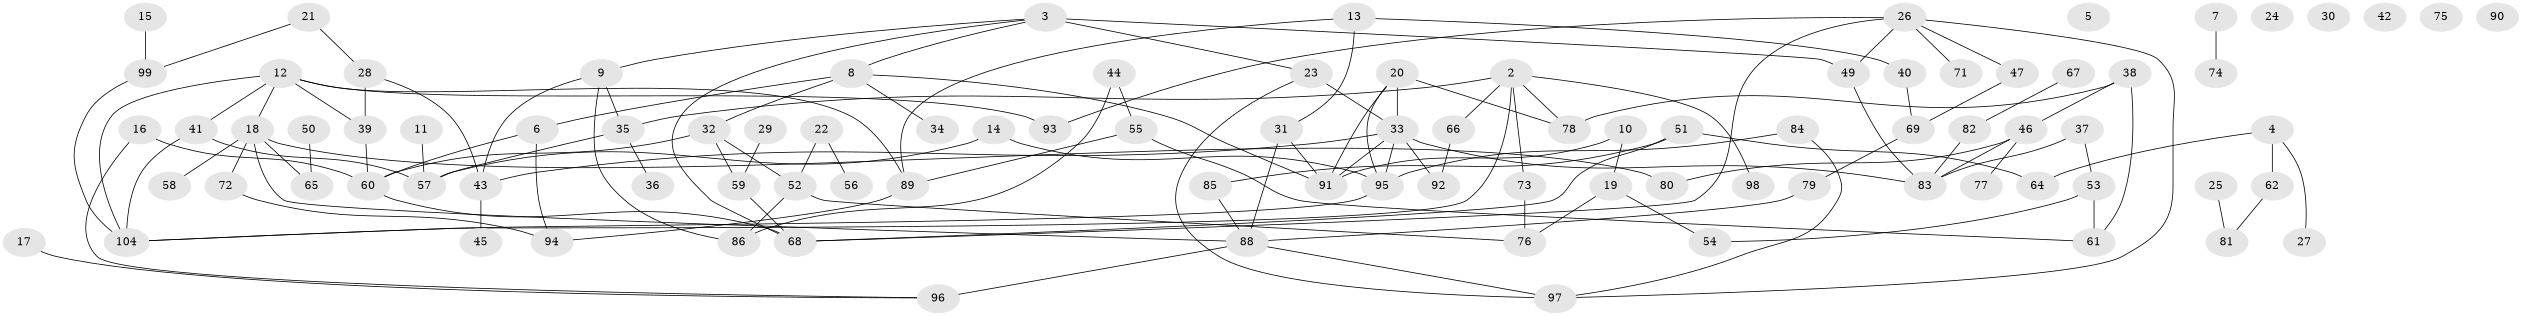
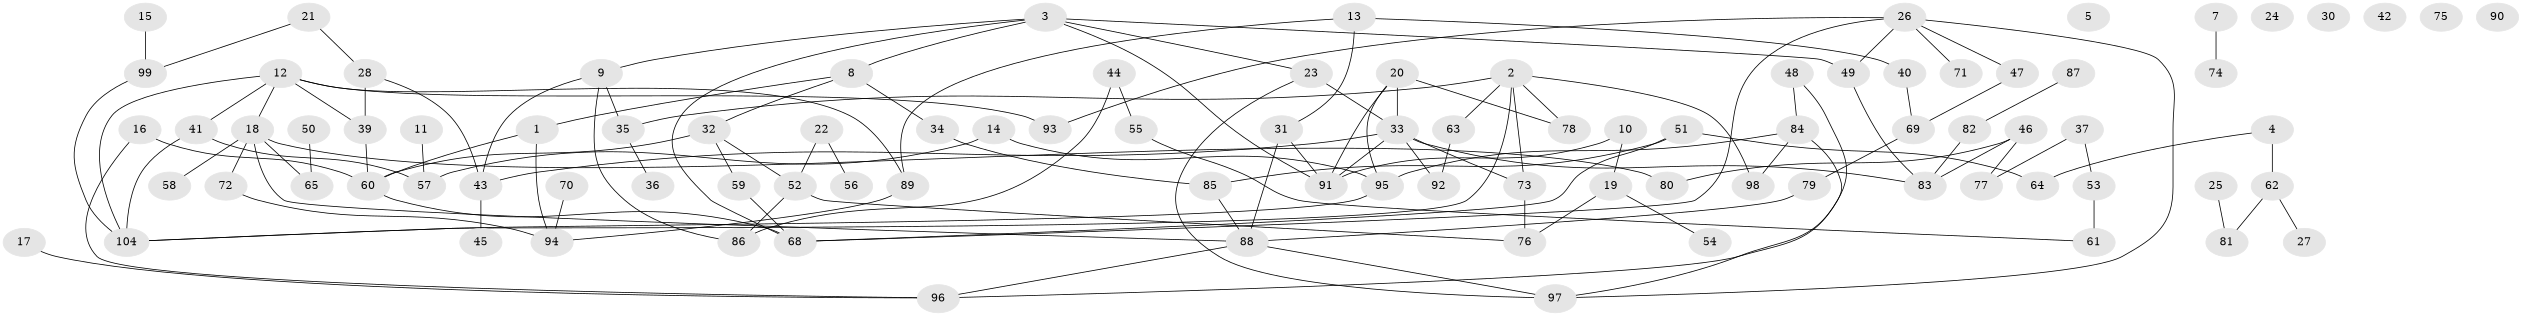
  graph {
    node [color=gray90 style=filled]
-   1 [label=6]
+   1
    60
    94
    68
    2
    35
-   63 [label=66]
+   63
    73
    78
    98
    n11 [label=104]
    57
    36
    92
    76
    3
    8
    9
    23
    49
    32
    34
    91
    43
    86
    33
    97
    83
    4
    27
    62
    64
    81
    5
    40
    69
    7
    74
    52
    59
    85
    44
    55
    45
    10
    19
    54
    11
    12
    18
    39
    41
    89
    93
    72
    80
    58
    65
    88
    13
    31
    14
    95
    15
    99
    16
    96
    17
    20
    21
    28
    22
    56
    24
    25
    26
    47
    71
-   29
    30
    37
    53
    77
    61
-   38
    46
    79
    42
+   48
    84
    50
    51
-   67
+   67 [label=87]
    82
+   70
    75
    90
    1 -- 60
    1 -- 94
    60 -- 68
    2 -- 35
    2 -- 63
    2 -- 73
    2 -- 78
    2 -- 98
    2 -- n11
-   35 -- 57
    35 -- 36
    63 -- 92
    73 -- 76
    3 -- 68
    3 -- 8
    3 -- 9
    3 -- 23
    3 -- 49
    8 -- 1
    8 -- 32
    8 -- 34
-   8 -- 91
+   3 -- 91
    9 -- 35
    9 -- 43
    9 -- 86
    23 -- 33
    23 -- 97
    49 -- 83
    32 -- 60
    32 -- 52
    32 -- 59
+   34 -- 85
    43 -- 45
-   33 -- 95
+   33 -- 73
    33 -- 92
    33 -- 91
    33 -- 43
    33 -- 83
-   4 -- 27
+   62 -- 27
    4 -- 62
    4 -- 64
    62 -- 81
    40 -- 69
    69 -- 79
    7 -- 74
    52 -- 76
    52 -- 86
    59 -- 68
    85 -- 88
    44 -- 86
    44 -- 55
-   55 -- 89
    55 -- 61
    10 -- 91
    10 -- 19
    19 -- 76
    19 -- 54
    11 -- 57
    12 -- n11
    12 -- 18
    12 -- 39
    12 -- 41
    12 -- 89
    12 -- 93
    18 -- 72
    18 -- 80
    18 -- 58
    18 -- 65
    18 -- 88
    39 -- 60
    41 -- n11
    41 -- 57
    89 -- 94
    72 -- 94
    88 -- 97
    88 -- 96
    13 -- 40
    13 -- 89
    13 -- 31
    31 -- 91
    31 -- 88
    14 -- 57
    14 -- 95
    95 -- n11
    15 -- 99
    99 -- n11
    16 -- 60
    16 -- 96
    17 -- 96
    20 -- 78
    20 -- 91
    20 -- 33
    20 -- 95
    21 -- 99
    21 -- 28
    28 -- 43
    28 -- 39
    22 -- 52
    22 -- 56
    25 -- 81
    26 -- 68
    26 -- 49
    26 -- 97
    26 -- 93
    26 -- 47
    26 -- 71
    47 -- 69
-   29 -- 59
    37 -- 53
-   37 -- 83
-   53 -- 54
+   37 -- 77
    53 -- 61
-   38 -- 78
-   38 -- 61
-   38 -- 46
    46 -- 83
    46 -- 80
    46 -- 77
    79 -- 88
+   48 -- 96
+   48 -- 84
+   84 -- 98
    84 -- 97
    84 -- 95
    50 -- 65
    51 -- 68
    51 -- 64
    51 -- 85
    67 -- 82
    82 -- 83
+   70 -- 94
  }
